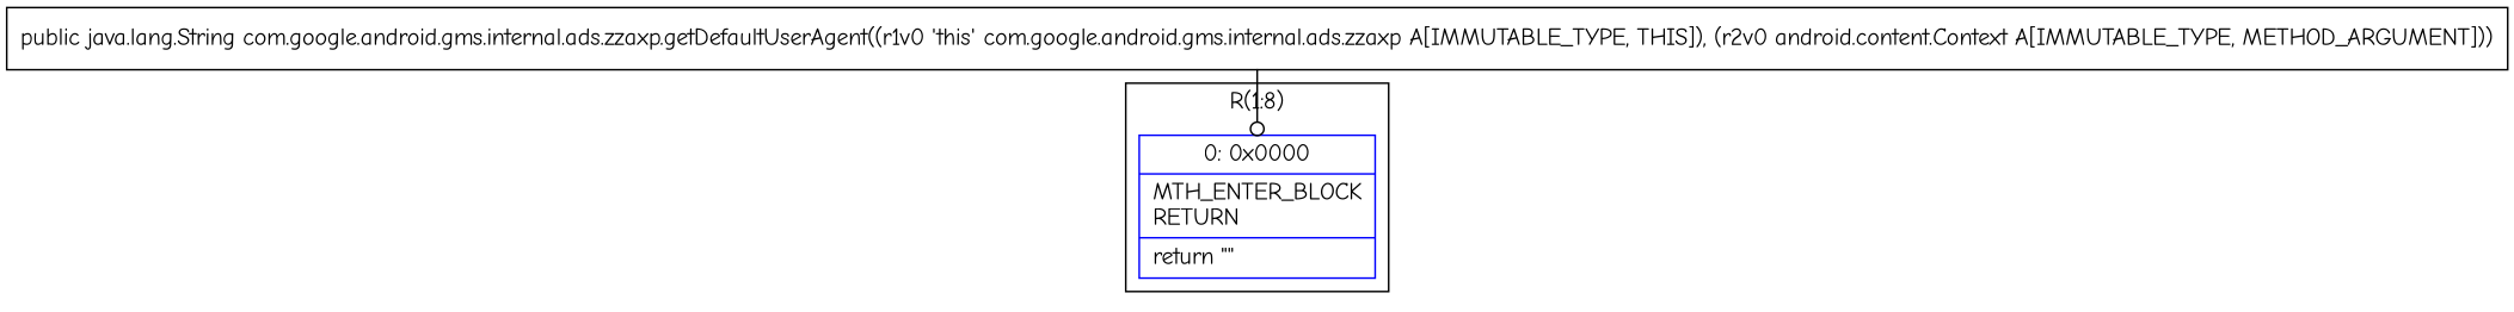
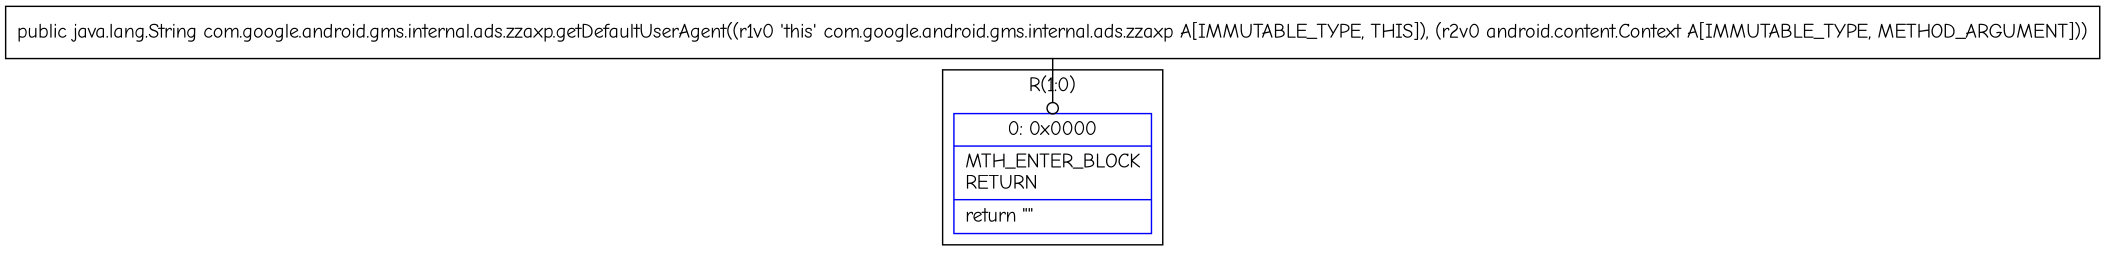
  digraph {
    fontname="Comic Neue"
    node [shape=record fontname="Comic Neue"]
    n1 [color=blue label="{0\:\ 0x0000|MTH_ENTER_BLOCK\lRETURN\l|return \"\"\l}"]
    n2 [label="{public java.lang.String com.google.android.gms.internal.ads.zzaxp.getDefaultUserAgent((r1v0 'this' com.google.android.gms.internal.ads.zzaxp A[IMMUTABLE_TYPE, THIS]), (r2v0 android.content.Context A[IMMUTABLE_TYPE, METHOD_ARGUMENT])) }"]
    subgraph cluster_1 {
-     label="R(1:8)"
+     label="R(1:0)"
      n1
    }
    n2 -> n1 [arrowhead=odot fontname="Comic Neue"]
  }
